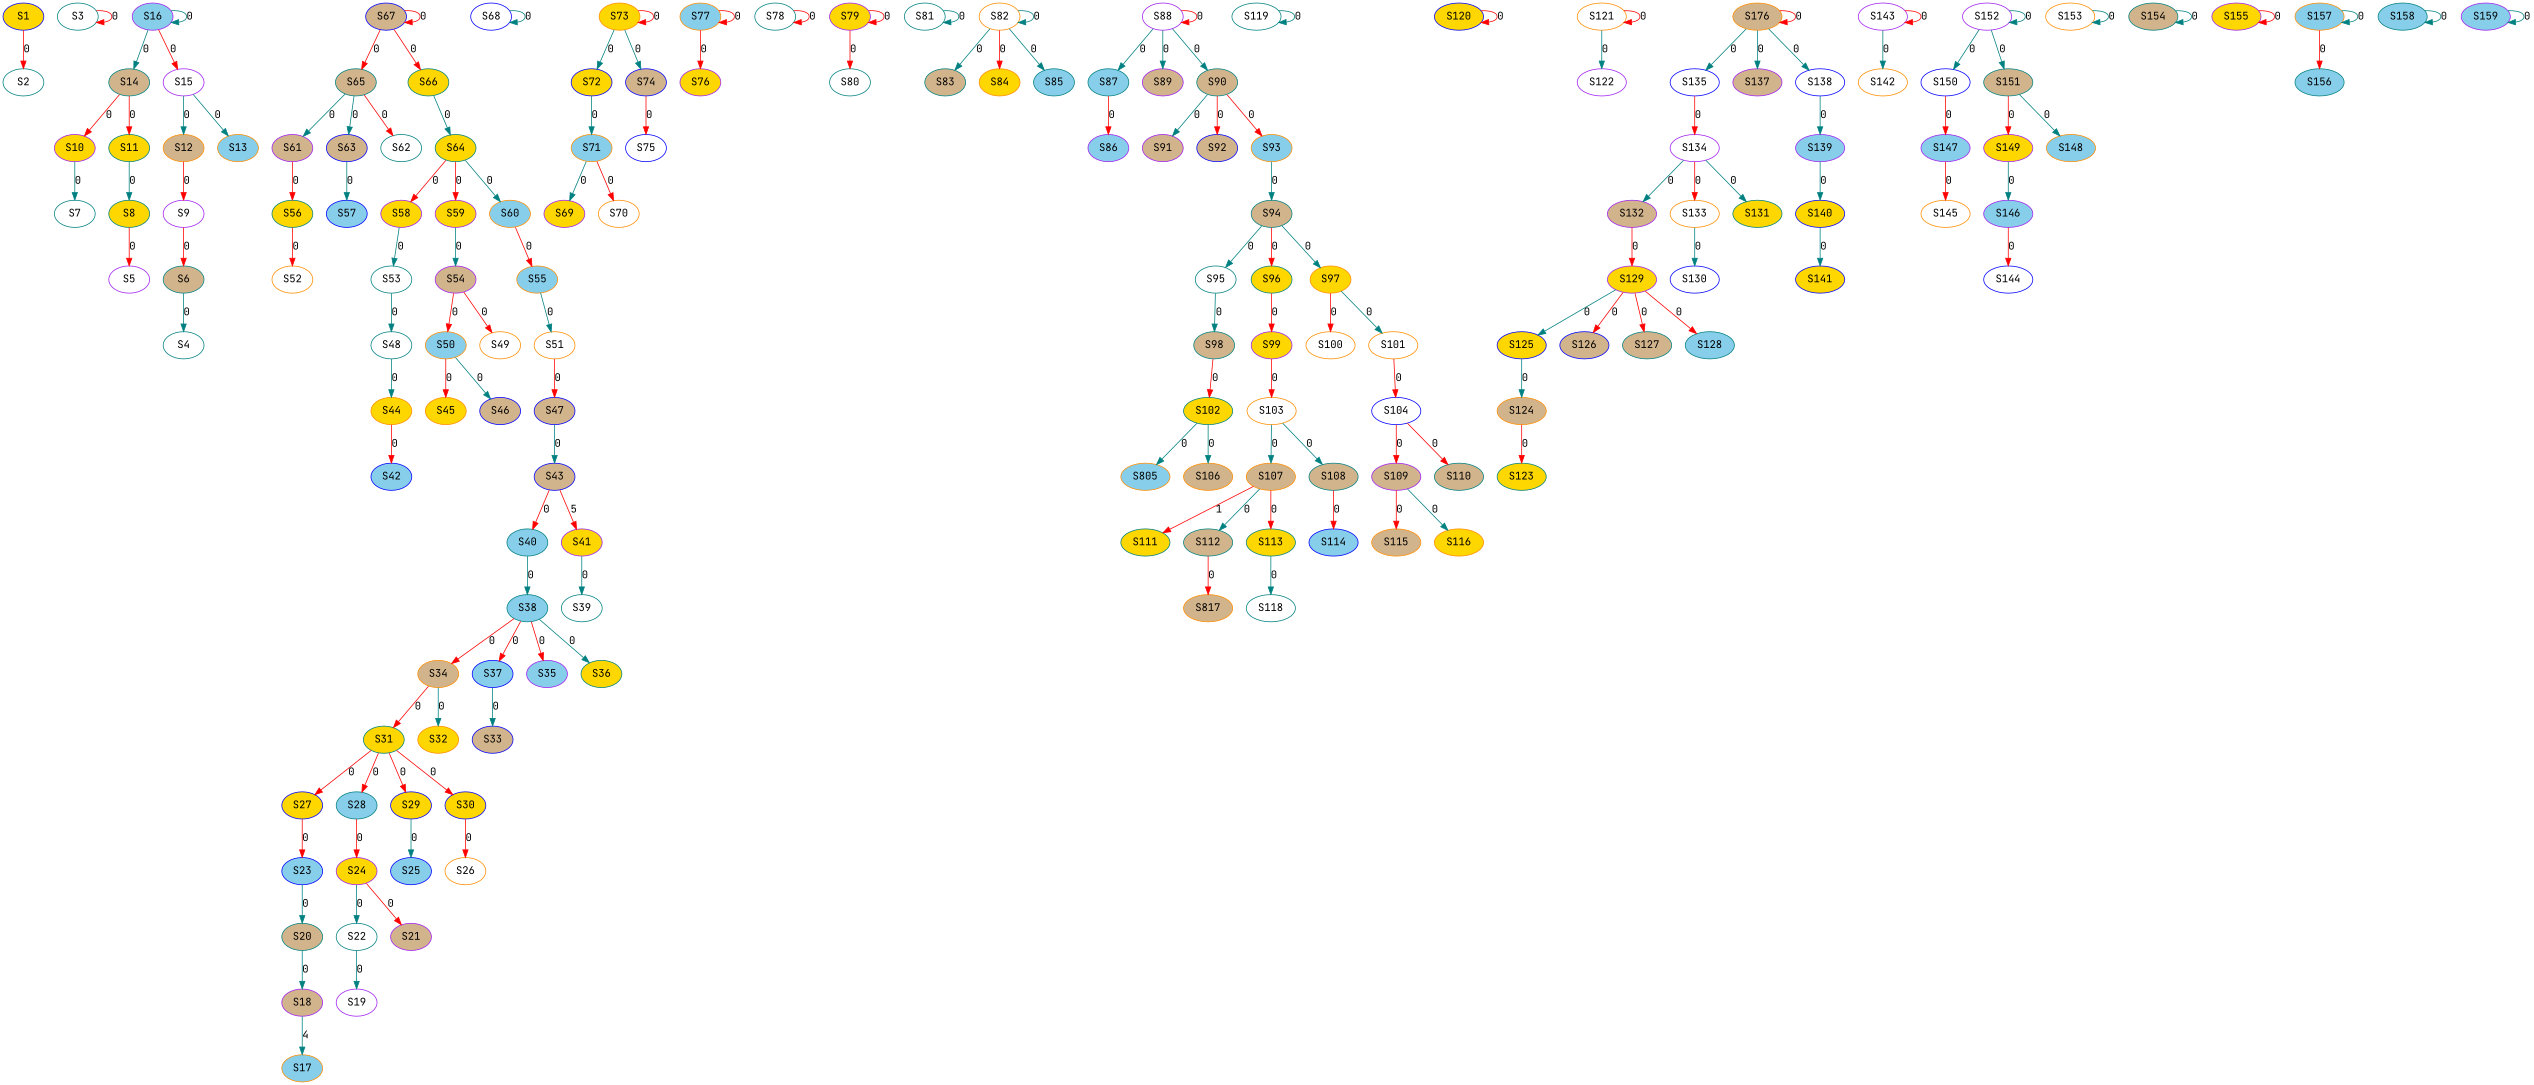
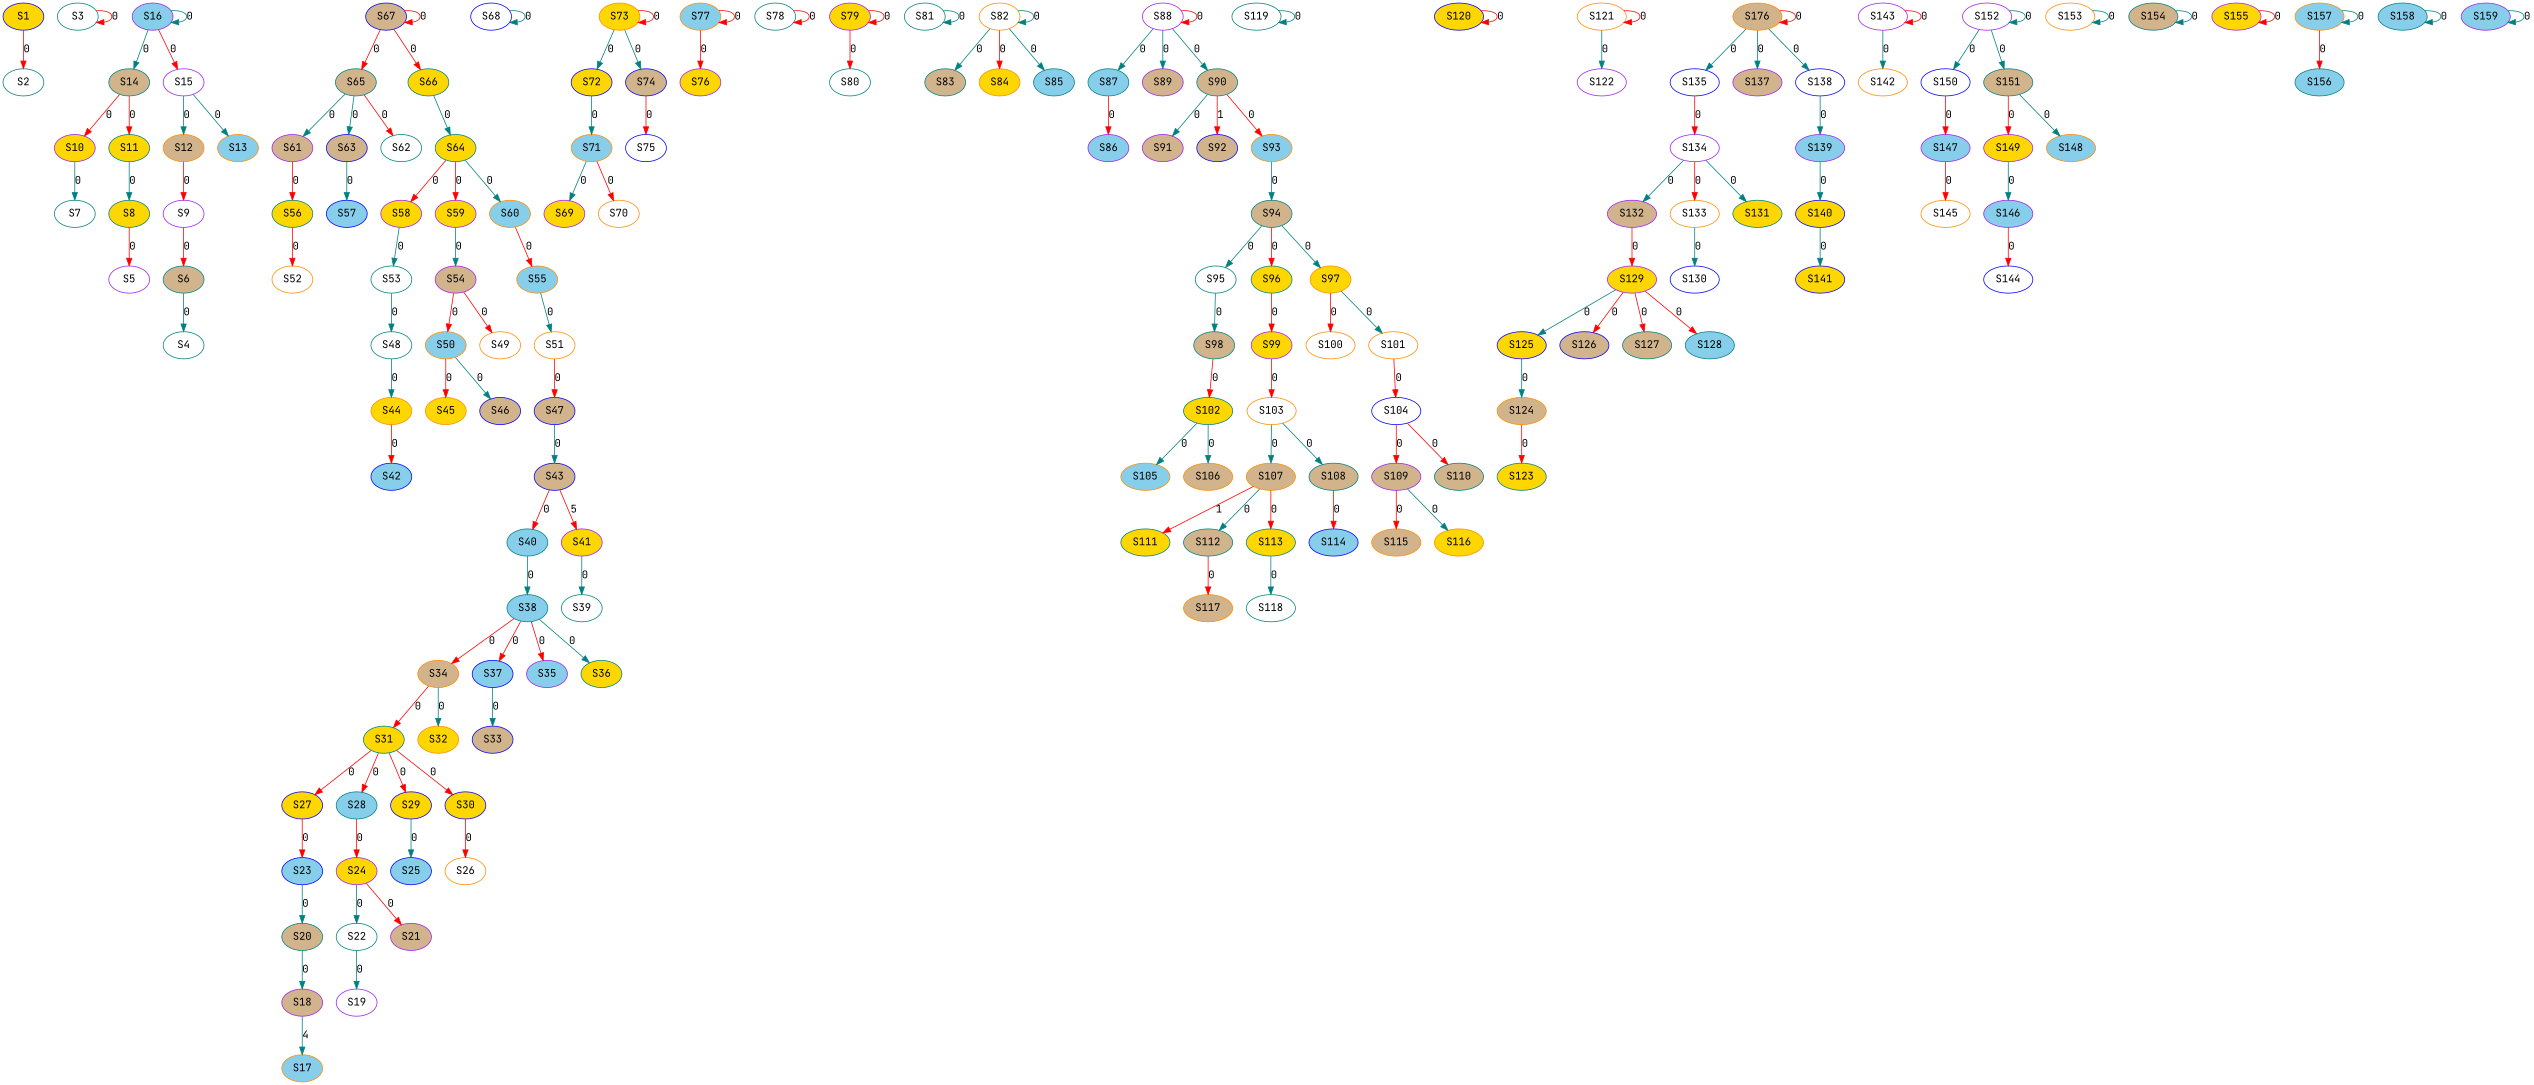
  strict digraph {
    fontname="JetBrains Mono"
    node [color=teal fillcolor=white fontname="JetBrains Mono" style=filled]
    edge [color=red fontname="JetBrains Mono"]
    S1 [color=blue fillcolor=gold]
    S2
    S3
    S6 [fillcolor=tan]
    S4
    S8 [fillcolor=gold]
    S5 [color=purple]
    S9 [color=purple]
    S10 [color=purple fillcolor=gold]
    S7
    S11 [fillcolor=gold]
    S12 [color=darkorange fillcolor=tan]
    S14 [fillcolor=tan]
    S15 [color=purple]
    S13 [color=darkorange fillcolor=skyblue]
    S16 [color=purple fillcolor=skyblue]
    S18 [color=purple fillcolor=tan]
    S17 [color=darkorange fillcolor=skyblue]
    S20 [fillcolor=tan]
    S19 [color=purple]
    S22
    S23 [color=blue fillcolor=skyblue]
    S24 [color=purple fillcolor=gold]
    S21 [color=purple fillcolor=tan]
    S27 [color=blue fillcolor=gold]
    S28 [fillcolor=skyblue]
    S29 [color=blue fillcolor=gold]
    S25 [color=blue fillcolor=skyblue]
    S30 [color=blue fillcolor=gold]
    S26 [color=darkorange]
    S31 [fillcolor=gold]
    S34 [color=darkorange fillcolor=tan]
    S32 [color=darkorange fillcolor=gold]
    S37 [color=blue fillcolor=skyblue]
    S33 [color=blue fillcolor=tan]
    S38 [fillcolor=skyblue]
    S35 [color=purple fillcolor=skyblue]
    S36 [fillcolor=gold]
    S40 [fillcolor=skyblue]
    S41 [color=purple fillcolor=gold]
    S39
    S43 [color=blue fillcolor=tan]
    S44 [color=darkorange fillcolor=gold]
    S42 [color=blue fillcolor=skyblue]
    S47 [color=blue fillcolor=tan]
    S48
    S50 [color=darkorange fillcolor=skyblue]
    S45 [color=darkorange fillcolor=gold]
    S46 [color=blue fillcolor=tan]
    S51 [color=darkorange]
    S53
    S54 [color=purple fillcolor=tan]
    S49 [color=darkorange]
    S55 [color=darkorange fillcolor=skyblue]
    S56 [fillcolor=gold]
    S52 [color=darkorange]
    S58 [color=purple fillcolor=gold]
    S59 [color=purple fillcolor=gold]
    S60 [color=darkorange fillcolor=skyblue]
    S61 [color=purple fillcolor=tan]
    S63 [color=blue fillcolor=tan]
    S57 [color=blue fillcolor=skyblue]
    S64 [fillcolor=gold]
    S65 [fillcolor=tan]
    S62
    S66 [fillcolor=gold]
    S67 [color=blue fillcolor=tan]
    S68 [color=blue]
    S71 [color=darkorange fillcolor=skyblue]
    S69 [color=purple fillcolor=gold]
    S70 [color=darkorange]
    S72 [color=blue fillcolor=gold]
    S73 [color=darkorange fillcolor=gold]
    S74 [color=blue fillcolor=tan]
    S75 [color=blue]
    S77 [color=darkorange fillcolor=skyblue]
    S76 [color=purple fillcolor=gold]
    S78
    S79 [color=purple fillcolor=gold]
    S80
    S81
    S82 [color=darkorange]
    S83 [fillcolor=tan]
    S84 [color=darkorange fillcolor=gold]
    S85 [fillcolor=skyblue]
    S87 [fillcolor=skyblue]
    S86 [color=purple fillcolor=skyblue]
    S88 [color=purple]
    S89 [color=purple fillcolor=tan]
    S90 [fillcolor=tan]
    S91 [color=purple fillcolor=tan]
    S92 [color=blue fillcolor=tan]
    S93 [color=darkorange fillcolor=skyblue]
    S94 [fillcolor=tan]
    S95
    S96 [fillcolor=gold]
    S97 [color=darkorange fillcolor=gold]
    S98 [fillcolor=tan]
    S99 [color=purple fillcolor=gold]
    S100 [color=darkorange]
    S101 [color=darkorange]
    S102 [fillcolor=gold]
    S103 [color=darkorange]
    S104 [color=blue]
-   S105 [color=darkorange fillcolor=skyblue label=S805]
+   S105 [color=darkorange fillcolor=skyblue]
    S106 [color=darkorange fillcolor=tan]
    S107 [color=darkorange fillcolor=tan]
    S108 [fillcolor=tan]
    S109 [color=purple fillcolor=tan]
    S110 [fillcolor=tan]
    S111 [fillcolor=gold]
    S112 [fillcolor=tan]
    S113 [fillcolor=gold]
    S114 [color=blue fillcolor=skyblue]
    S115 [color=darkorange fillcolor=tan]
    S116 [color=darkorange fillcolor=gold]
-   S117 [color=darkorange fillcolor=tan label=S817]
+   S117 [color=darkorange fillcolor=tan]
    S118
    S119
    S120 [color=blue fillcolor=gold]
    S121 [color=darkorange]
    S122 [color=purple]
    S124 [color=darkorange fillcolor=tan]
    S123 [fillcolor=gold]
    S125 [color=blue fillcolor=gold]
    S129 [color=purple fillcolor=gold]
    S126 [color=blue fillcolor=tan]
    S127 [fillcolor=tan]
    S128 [fillcolor=skyblue]
    S132 [color=purple fillcolor=tan]
    S133 [color=darkorange]
    S130 [color=blue]
    S134 [color=purple]
    S131 [fillcolor=gold]
    S135 [color=blue]
    n136 [color=darkorange fillcolor=tan label=S176]
    S137 [color=purple fillcolor=tan]
    S138 [color=blue]
    S139 [color=purple fillcolor=skyblue]
    S140 [color=blue fillcolor=gold]
    S141 [color=blue fillcolor=gold]
    S143 [color=purple]
    S142 [color=darkorange]
    S146 [color=purple fillcolor=skyblue]
    S144 [color=blue]
    S147 [color=purple fillcolor=skyblue]
    S145 [color=darkorange]
    S149 [color=purple fillcolor=gold]
    S150 [color=blue]
    S151 [fillcolor=tan]
    S148 [color=darkorange fillcolor=skyblue]
    S152 [color=purple]
    S153 [color=darkorange]
    S154 [fillcolor=tan]
    S155 [color=purple fillcolor=gold]
    S157 [color=darkorange fillcolor=skyblue]
    S156 [fillcolor=skyblue]
    S158 [fillcolor=skyblue]
    S159 [color=purple fillcolor=skyblue]
    S1 -> S2 [label=0]
    S3 -> S3 [label=0]
    S6 -> S4 [color=teal label=0]
    S8 -> S5 [label=0]
    S9 -> S6 [label=0]
    S10 -> S7 [color=teal label=0]
    S11 -> S8 [color=teal label=0]
    S12 -> S9 [label=0]
    S14 -> S10 [label=0]
    S14 -> S11 [label=0]
    S15 -> S12 [color=teal label=0]
    S15 -> S13 [color=teal label=0]
    S16 -> S14 [color=teal label=0]
    S16 -> S15 [label=0]
    S16 -> S16 [color=teal label=0]
    S18 -> S17 [color=teal label=4]
    S20 -> S18 [color=teal label=0]
    S22 -> S19 [color=teal label=0]
    S23 -> S20 [color=teal label=0]
    S24 -> S22 [color=teal label=0]
    S24 -> S21 [label=0]
    S27 -> S23 [label=0]
    S28 -> S24 [label=0]
    S29 -> S25 [color=teal label=0]
    S30 -> S26 [label=0]
    S31 -> S27 [label=0]
    S31 -> S28 [label=0]
    S31 -> S29 [label=0]
    S31 -> S30 [label=0]
    S34 -> S31 [label=0]
    S34 -> S32 [color=teal label=0]
    S37 -> S33 [color=teal label=0]
    S38 -> S34 [label=0]
    S38 -> S37 [label=0]
    S38 -> S35 [label=0]
    S38 -> S36 [color=teal label=0]
    S40 -> S38 [color=teal label=0]
    S41 -> S39 [color=teal label=0]
    S43 -> S40 [label=0]
    S43 -> S41 [label=5]
    S44 -> S42 [label=0]
    S47 -> S43 [color=teal label=0]
    S48 -> S44 [color=teal label=0]
    S50 -> S45 [label=0]
    S50 -> S46 [color=teal label=0]
    S51 -> S47 [label=0]
    S53 -> S48 [color=teal label=0]
    S54 -> S50 [label=0]
    S54 -> S49 [label=0]
    S55 -> S51 [color=teal label=0]
    S56 -> S52 [label=0]
    S58 -> S53 [color=teal label=0]
    S59 -> S54 [color=teal label=0]
    S60 -> S55 [label=0]
    S61 -> S56 [label=0]
    S63 -> S57 [color=teal label=0]
    S64 -> S58 [label=0]
    S64 -> S59 [label=0]
    S64 -> S60 [color=teal label=0]
    S65 -> S61 [color=teal label=0]
    S65 -> S63 [color=teal label=0]
    S65 -> S62 [label=0]
    S66 -> S64 [color=teal label=0]
    S67 -> S65 [label=0]
    S67 -> S66 [label=0]
    S67 -> S67 [label=0]
    S68 -> S68 [color=teal label=0]
    S71 -> S69 [color=teal label=0]
    S71 -> S70 [label=0]
    S72 -> S71 [color=teal label=0]
    S73 -> S72 [color=teal label=0]
    S73 -> S73 [label=0]
    S73 -> S74 [color=teal label=0]
    S74 -> S75 [label=0]
    S77 -> S77 [label=0]
    S77 -> S76 [label=0]
    S78 -> S78 [label=0]
    S79 -> S79 [label=0]
    S79 -> S80 [label=0]
    S81 -> S81 [color=teal label=0]
    S82 -> S82 [color=teal label=0]
    S82 -> S83 [color=teal label=0]
    S82 -> S84 [label=0]
    S82 -> S85 [color=teal label=0]
    S87 -> S86 [label=0]
    S88 -> S87 [color=teal label=0]
    S88 -> S88 [label=0]
    S88 -> S89 [color=teal label=0]
    S88 -> S90 [color=teal label=0]
    S90 -> S91 [color=teal label=0]
-   S90 -> S92 [label=0]
+   S90 -> S92 [label=1]
    S90 -> S93 [label=0]
    S93 -> S94 [color=teal label=0]
    S94 -> S95 [color=teal label=0]
    S94 -> S96 [label=0]
    S94 -> S97 [color=teal label=0]
    S95 -> S98 [color=teal label=0]
    S96 -> S99 [label=0]
    S97 -> S100 [label=0]
    S97 -> S101 [color=teal label=0]
    S98 -> S102 [label=0]
    S99 -> S103 [label=0]
    S101 -> S104 [label=0]
    S102 -> S105 [color=teal label=0]
    S102 -> S106 [color=teal label=0]
    S103 -> S107 [color=teal label=0]
    S103 -> S108 [color=teal label=0]
    S104 -> S109 [label=0]
    S104 -> S110 [label=0]
    S107 -> S111 [label=1]
    S107 -> S112 [color=teal label=0]
    S107 -> S113 [label=0]
    S108 -> S114 [label=0]
    S109 -> S115 [label=0]
    S109 -> S116 [color=teal label=0]
    S112 -> S117 [label=0]
    S113 -> S118 [color=teal label=0]
    S119 -> S119 [color=teal label=0]
    S120 -> S120 [label=0]
    S121 -> S121 [label=0]
    S121 -> S122 [color=teal label=0]
    S124 -> S123 [label=0]
    S125 -> S124 [color=teal label=0]
    S129 -> S125 [color=teal label=0]
    S129 -> S126 [label=0]
    S129 -> S127 [label=0]
    S129 -> S128 [label=0]
    S132 -> S129 [label=0]
    S133 -> S130 [color=teal label=0]
    S134 -> S132 [color=teal label=0]
    S134 -> S133 [label=0]
    S134 -> S131 [color=teal label=0]
    S135 -> S134 [label=0]
    n136 -> S135 [color=teal label=0]
    n136 -> n136 [label=0]
    n136 -> S137 [color=teal label=0]
    n136 -> S138 [color=teal label=0]
    S138 -> S139 [color=teal label=0]
    S139 -> S140 [color=teal label=0]
    S140 -> S141 [color=teal label=0]
    S143 -> S143 [label=0]
    S143 -> S142 [color=teal label=0]
    S146 -> S144 [label=0]
    S147 -> S145 [label=0]
    S149 -> S146 [color=teal label=0]
    S150 -> S147 [label=0]
    S151 -> S149 [label=0]
    S151 -> S148 [color=teal label=0]
    S152 -> S150 [color=teal label=0]
    S152 -> S151 [color=teal label=0]
    S152 -> S152 [color=teal label=0]
    S153 -> S153 [color=teal label=0]
    S154 -> S154 [color=teal label=0]
    S155 -> S155 [label=0]
    S157 -> S157 [color=teal label=0]
    S157 -> S156 [label=0]
    S158 -> S158 [color=teal label=0]
    S159 -> S159 [color=teal label=0]
  }
